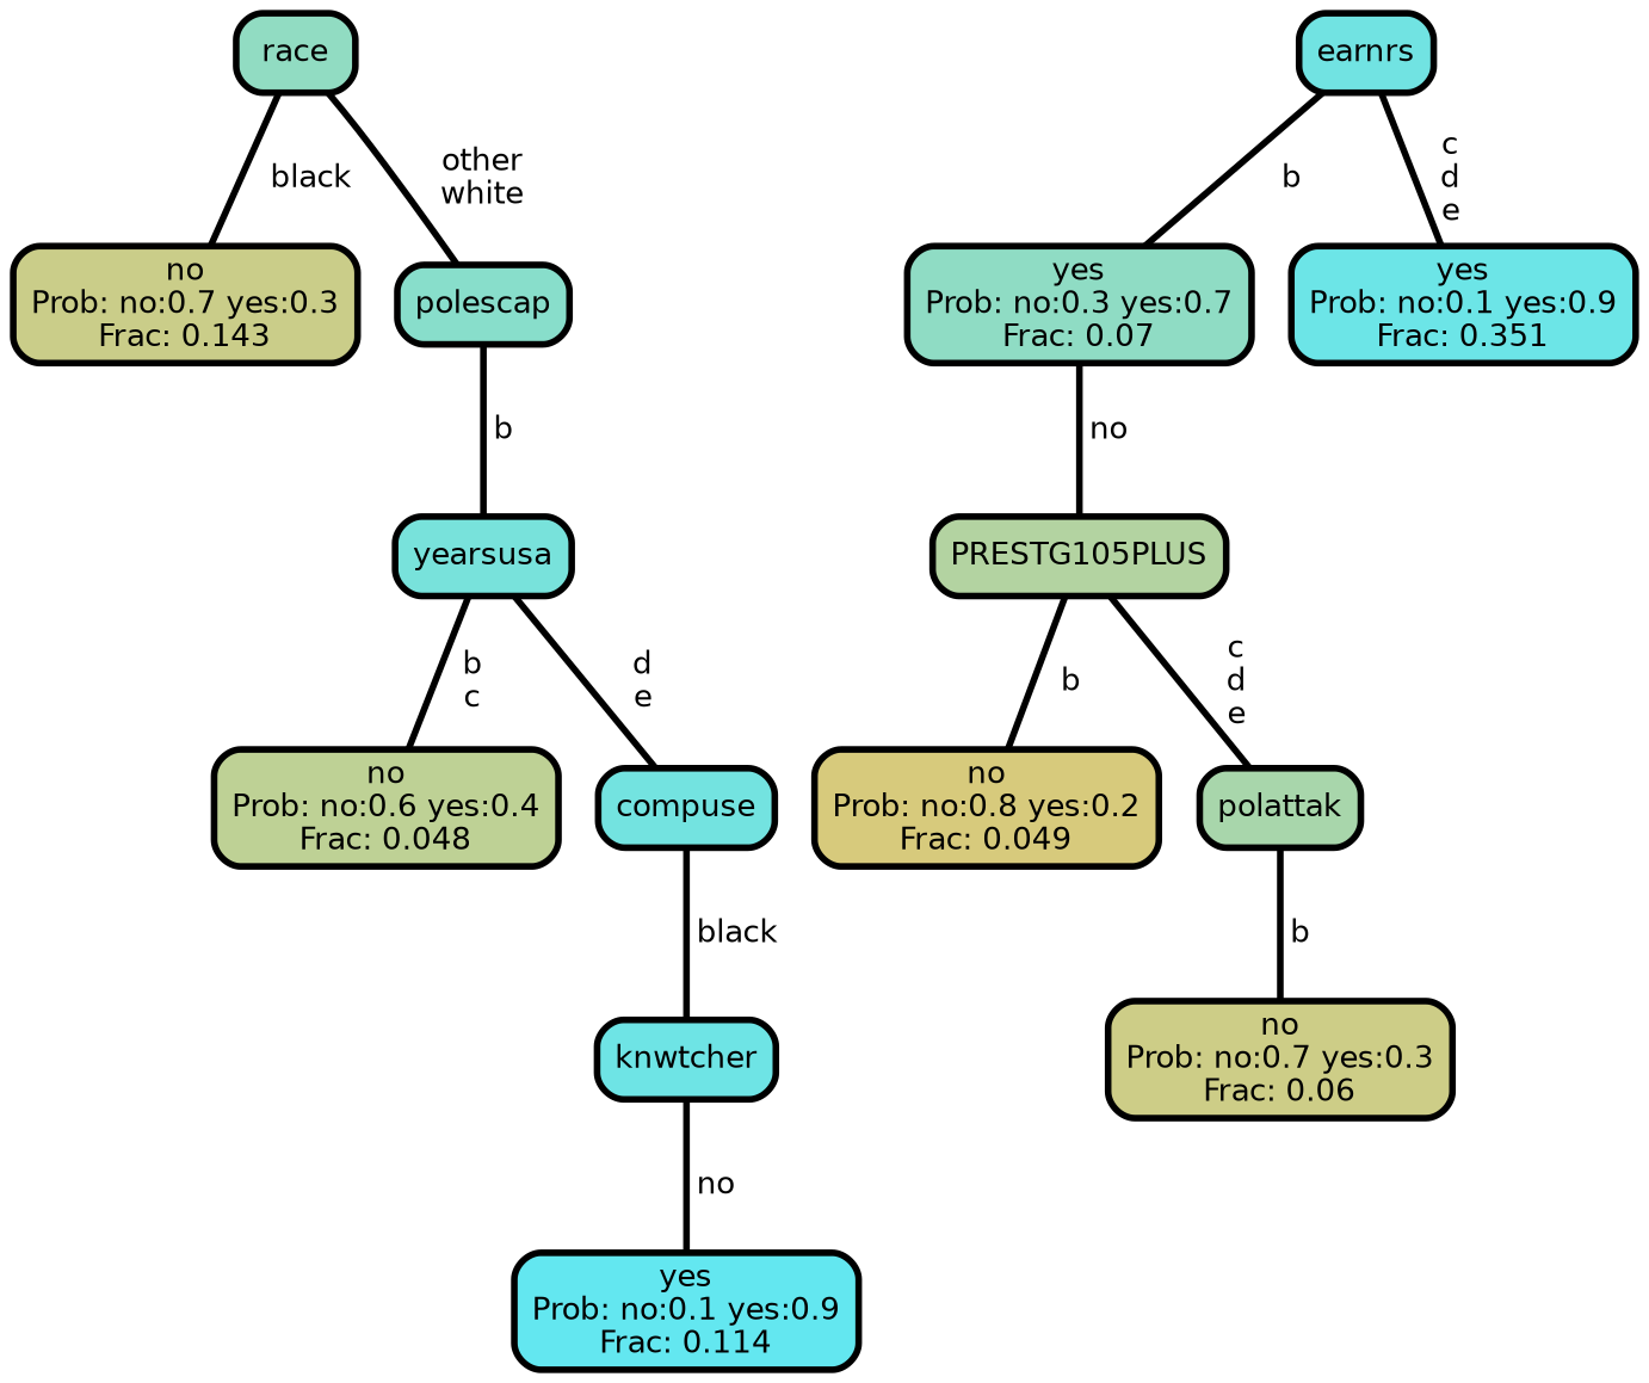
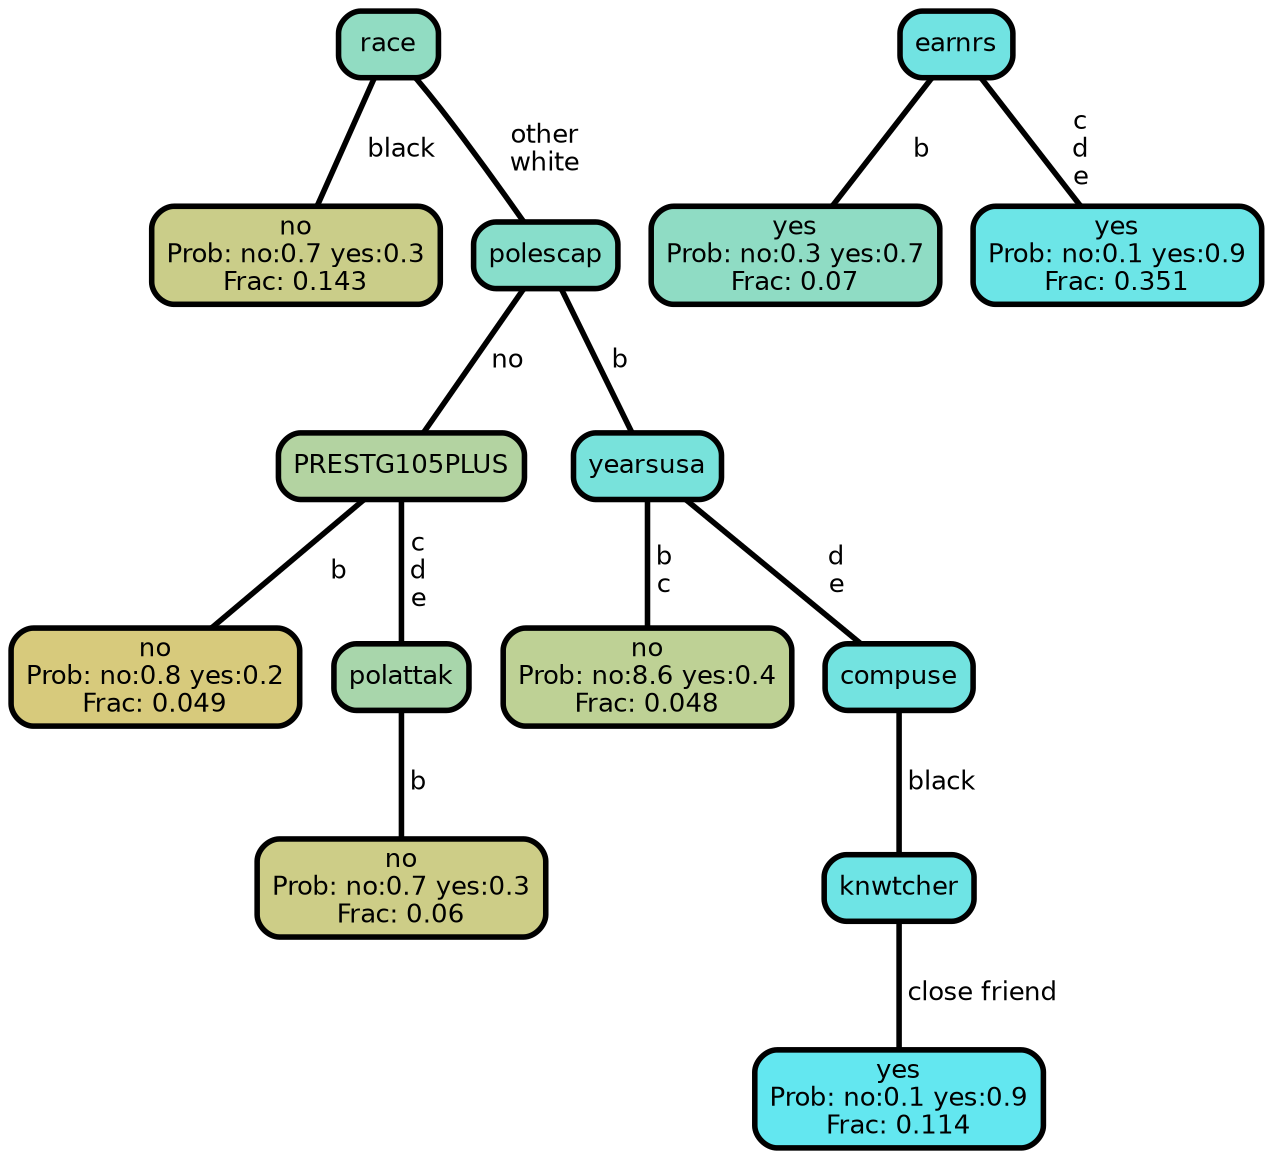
  graph {
    ranksep="0 equally"
    splines=straight
    node [color=black fontcolor=black fontname=helvetica penwidth=3 shape=box style="filled, rounded"]
    edge [color=black fontname=helvetica penwidth=3]
    n1 [fillcolor="#cacd89" label="no\nProb: no:0.7 yes:0.3\nFrac: 0.143"]
    n2 [fillcolor="#91dcc2" label=race]
    n3 [fillcolor="#88decb" label=polescap]
    n4 [fillcolor="#b3d3a1" label=PRESTG105PLUS]
    n5 [fillcolor="#78e2db" label=yearsusa]
    n6 [fillcolor="#d7ca7c" label="no\nProb: no:0.8 yes:0.2\nFrac: 0.049"]
    n7 [fillcolor="#a8d6ab" label=polattak]
    n8 [fillcolor="#cdcd87" label="no\nProb: no:0.7 yes:0.3\nFrac: 0.06"]
-   n9 [fillcolor="#bed195" label="no\nProb: no:0.6 yes:0.4\nFrac: 0.048"]
+   n9 [fillcolor="#bed195" label="no\nProb: no:8.6 yes:0.4\nFrac: 0.048"]
    n10 [fillcolor="#73e3e0" label=compuse]
    n11 [fillcolor="#6ee4e5" label=knwtcher]
    n12 [fillcolor="#63e7f0" label="yes\nProb: no:0.1 yes:0.9\nFrac: 0.114"]
    n13 [fillcolor="#71e3e2" label=earnrs]
    n14 [fillcolor="#8fdcc4" label="yes\nProb: no:0.3 yes:0.7\nFrac: 0.07"]
    n15 [fillcolor="#6ce5e7" label="yes\nProb: no:0.1 yes:0.9\nFrac: 0.351"]
    subgraph sub_1 {
      rank=same
    }
    n2 -- n1 [label=" black"]
    n2 -- n3 [label=" other\n white"]
-   n14 -- n4 [label=" no"]
+   n3 -- n4 [label=" no"]
    n3 -- n5 [label=" b"]
    n4 -- n6 [label=" b"]
    n4 -- n7 [label=" c\n d\n e"]
    n5 -- n9 [label=" b\n c"]
    n5 -- n10 [label=" d\n e"]
    n7 -- n8 [label=" b"]
    n10 -- n11 [label=" black"]
-   n11 -- n12 [label=" no"]
+   n11 -- n12 [label=" close friend"]
    n13 -- n14 [label=" b"]
    n13 -- n15 [label=" c\n d\n e"]
  }
